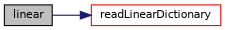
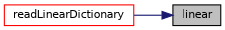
  digraph {
    rankdir=LR
    node [fontname=Helvetica fontsize=10 shape=record style=filled]
    n1 [color=black fillcolor=grey75 fontcolor=black height=0.2 label=linear width=0.4]
    n2 [color=red fillcolor=white height=0.2 label=readLinearDictionary width=0.4]
-   n1 -> n2 [color=midnightblue fontname=Helvetica fontsize=10 labelfontname=Helvetica labelfontsize=10 style=solid]
+   n2 -> n1 [color=midnightblue fontname=Helvetica fontsize=10 labelfontname=Helvetica labelfontsize=10 style=solid]
  }
